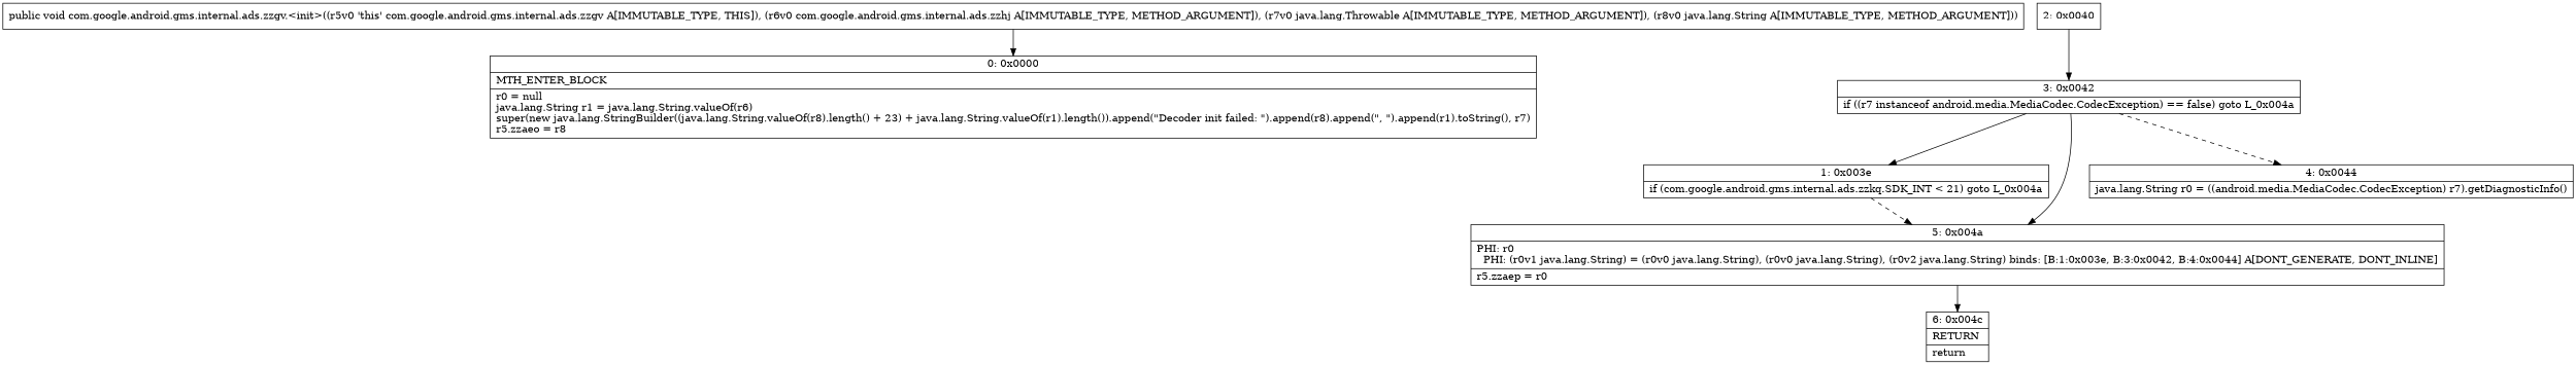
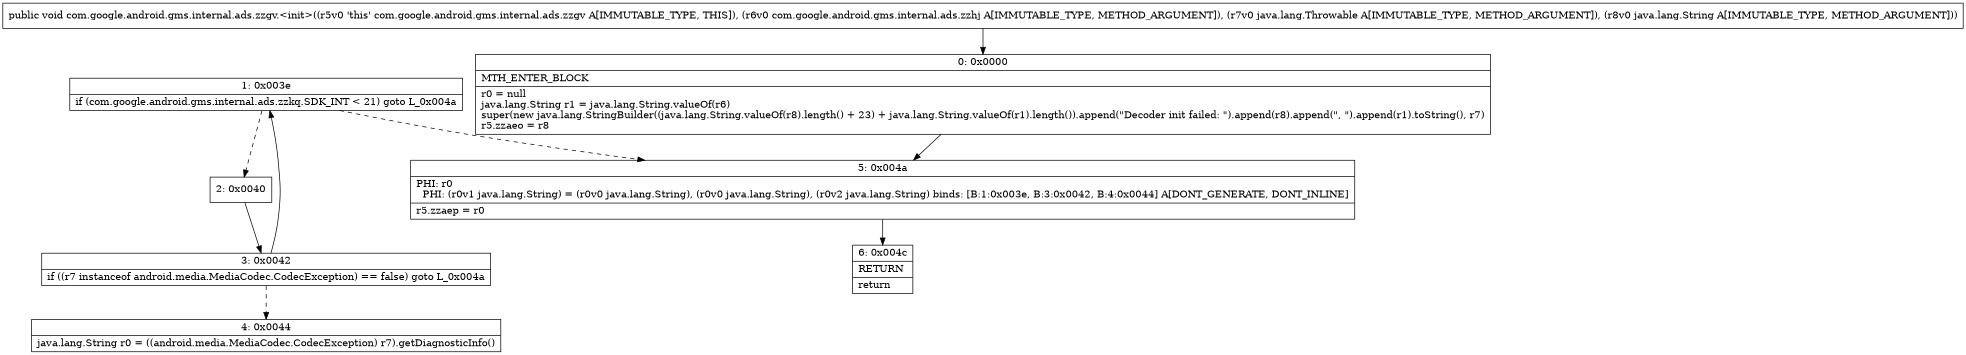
  digraph {
    node [shape=record]
    n1 [label="{0\:\ 0x0000|MTH_ENTER_BLOCK\l|r0 = null\ljava.lang.String r1 = java.lang.String.valueOf(r6)\lsuper(new java.lang.StringBuilder((java.lang.String.valueOf(r8).length() + 23) + java.lang.String.valueOf(r1).length()).append(\"Decoder init failed: \").append(r8).append(\", \").append(r1).toString(), r7)\lr5.zzaeo = r8\l}"]
    n2 [label="{1\:\ 0x003e|if (com.google.android.gms.internal.ads.zzkq.SDK_INT \< 21) goto L_0x004a\l}"]
    n3 [label="{2\:\ 0x0040}"]
    n4 [label="{5\:\ 0x004a|PHI: r0 \l  PHI: (r0v1 java.lang.String) = (r0v0 java.lang.String), (r0v0 java.lang.String), (r0v2 java.lang.String) binds: [B:1:0x003e, B:3:0x0042, B:4:0x0044] A[DONT_GENERATE, DONT_INLINE]\l|r5.zzaep = r0\l}"]
    n5 [label="{3\:\ 0x0042|if ((r7 instanceof android.media.MediaCodec.CodecException) == false) goto L_0x004a\l}"]
    n6 [label="{6\:\ 0x004c|RETURN\l|return\l}"]
    n7 [label="{4\:\ 0x0044|java.lang.String r0 = ((android.media.MediaCodec.CodecException) r7).getDiagnosticInfo()\l}"]
    n8 [label="{public void com.google.android.gms.internal.ads.zzgv.\<init\>((r5v0 'this' com.google.android.gms.internal.ads.zzgv A[IMMUTABLE_TYPE, THIS]), (r6v0 com.google.android.gms.internal.ads.zzhj A[IMMUTABLE_TYPE, METHOD_ARGUMENT]), (r7v0 java.lang.Throwable A[IMMUTABLE_TYPE, METHOD_ARGUMENT]), (r8v0 java.lang.String A[IMMUTABLE_TYPE, METHOD_ARGUMENT])) }"]
+   n2 -> n3 [style=dashed]
    n2 -> n4 [style=dashed]
    n3 -> n5
    n4 -> n6
    n5 -> n2
-   n5 -> n4
+   n1 -> n4
    n5 -> n7 [style=dashed]
    n8 -> n1
  }
